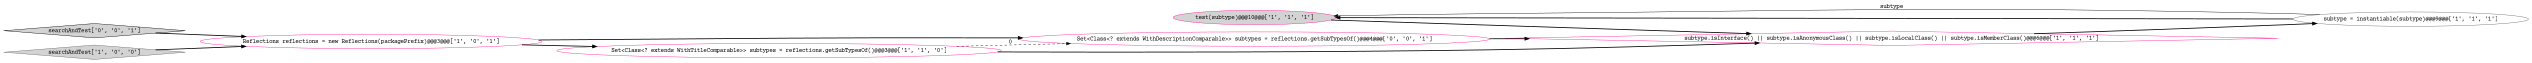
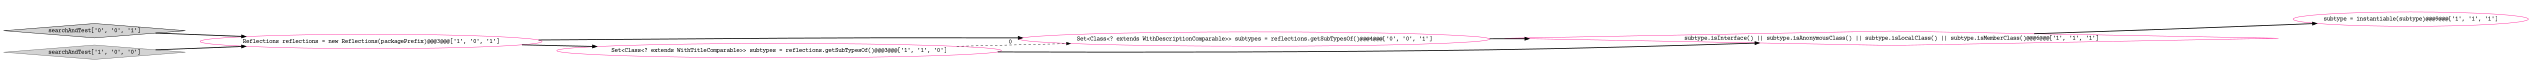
  digraph {
    fontname="Courier Prime"
    rankdir=LR
    node [color=deeppink fillcolor=white fontname="Courier Prime" shape=ellipse style=filled]
    edge [fontname="Courier Prime" style=bold]
-   n1 [fillcolor=lightgray label="test(subtype)@@@10@@@['1', '1', '1']"]
    n2 [label="subtype.isInterface() || subtype.isAnonymousClass() || subtype.isLocalClass() || subtype.isMemberClass()@@@6@@@['1', '1', '1']" shape=diamond]
-   n3 [color=gray40 label="subtype = instantiable(subtype)@@@9@@@['1', '1', '1']"]
+   n3 [label="subtype = instantiable(subtype)@@@9@@@['1', '1', '1']"]
    n4 [color=black fillcolor=lightgray label="searchAndTest['0', '0', '1']" shape=diamond]
    n5 [label="Reflections reflections = new Reflections(packagePrefix)@@@3@@@['1', '0', '1']"]
    n6 [label="Set<Class<? extends WithTitleComparable>> subtypes = reflections.getSubTypesOf()@@@3@@@['1', '1', '0']"]
    n7 [label="Set<Class<? extends WithDescriptionComparable>> subtypes = reflections.getSubTypesOf()@@@4@@@['0', '0', '1']"]
    n8 [color=gray40 fillcolor=lightgray label="searchAndTest['1', '0', '0']" shape=diamond]
-   n1 -> n2
    n2 -> n3
-   n3 -> n1 [label=subtype style=solid]
-   n3 -> n1
    n4 -> n5
    n5 -> n6
    n5 -> n7
    n6 -> n2
    n6 -> n7 [label=0 style=dashed]
    n7 -> n2
    n8 -> n5
  }
